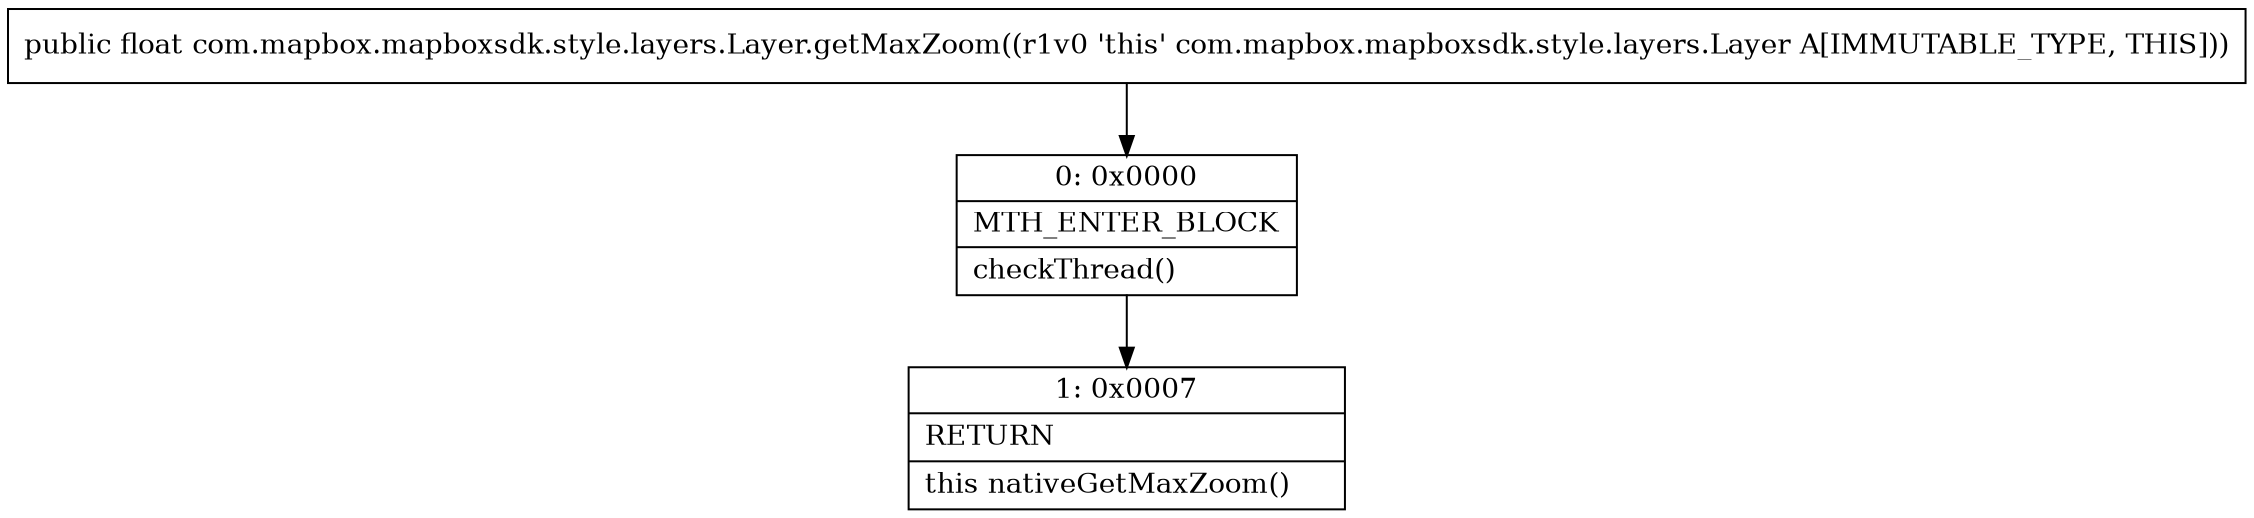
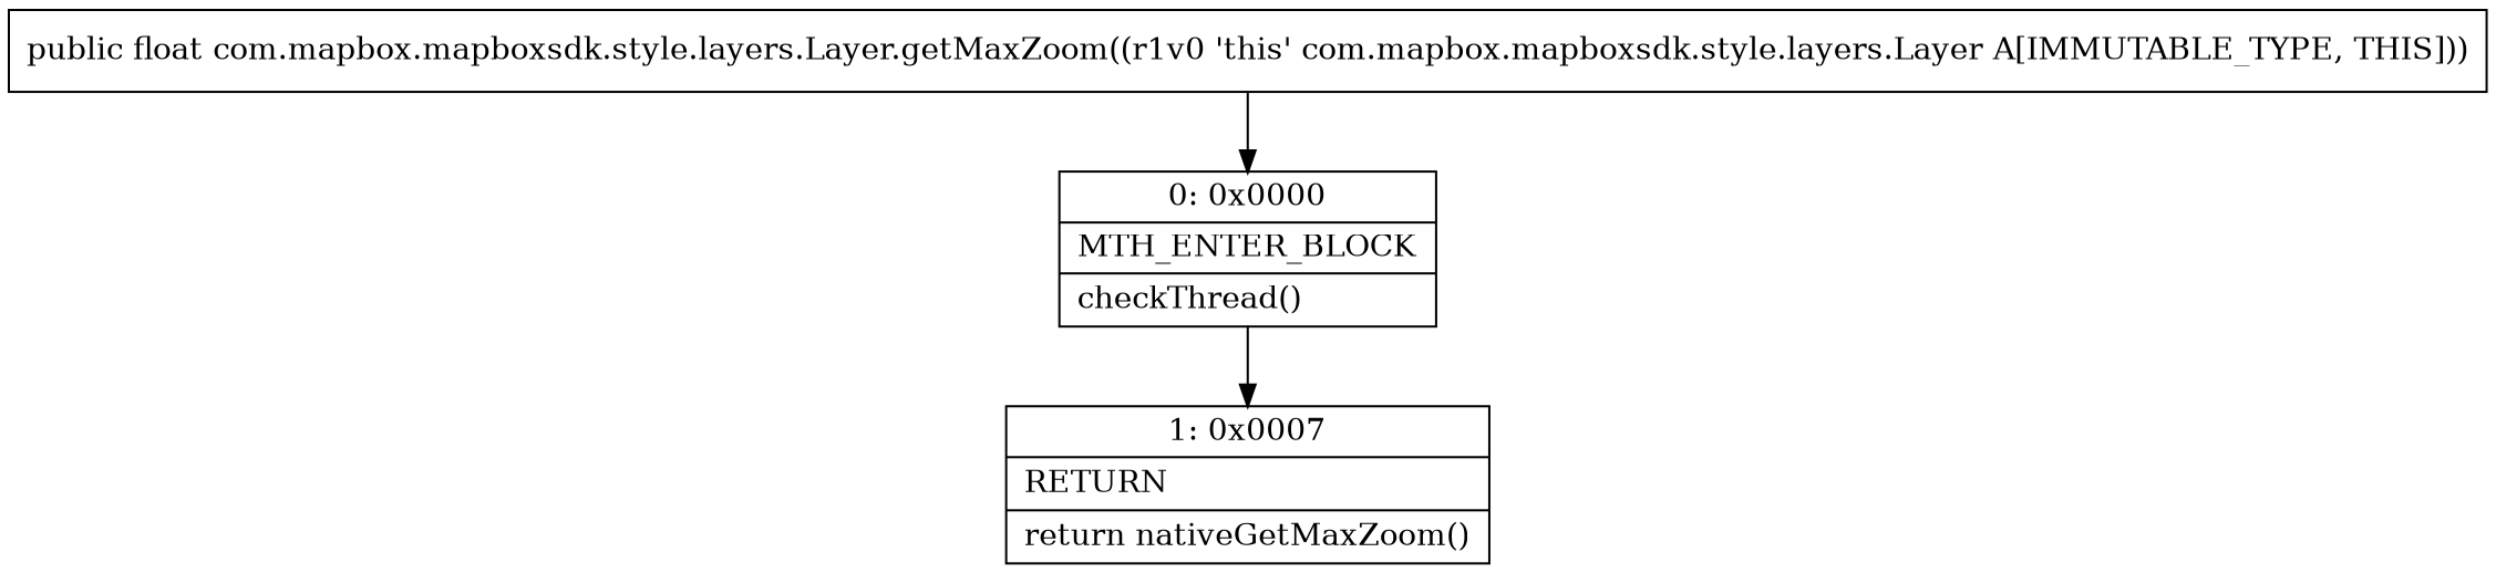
  digraph {
    node [shape=record]
    n1 [label="{0\:\ 0x0000|MTH_ENTER_BLOCK\l|checkThread()\l}"]
-   n2 [label="{1\:\ 0x0007|RETURN\l|this nativeGetMaxZoom()\l}"]
+   n2 [label="{1\:\ 0x0007|RETURN\l|return nativeGetMaxZoom()\l}"]
    n3 [label="{public float com.mapbox.mapboxsdk.style.layers.Layer.getMaxZoom((r1v0 'this' com.mapbox.mapboxsdk.style.layers.Layer A[IMMUTABLE_TYPE, THIS])) }"]
    n1 -> n2
    n3 -> n1
  }
